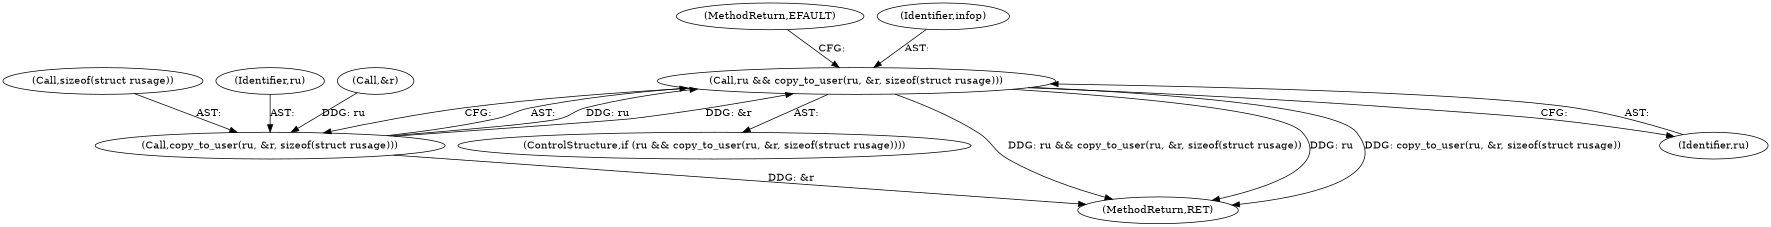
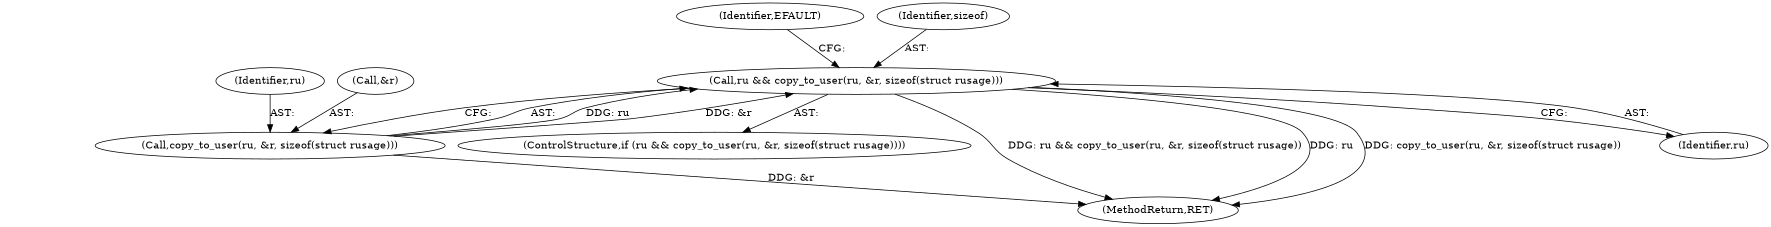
  digraph {
    n1 [label="(Call,ru && copy_to_user(ru, &r, sizeof(struct rusage)))"]
    n2 [label="(Call,copy_to_user(ru, &r, sizeof(struct rusage)))"]
    n3 [label="(ControlStructure,if (ru && copy_to_user(ru, &r, sizeof(struct rusage))))"]
    n4 [label="(MethodReturn,RET)"]
    n5 [label="(Identifier,ru)"]
-   n6 [label="(Call,sizeof(struct rusage))"]
-   n7 [label="(MethodReturn,EFAULT)"]
+   n7 [label="(Identifier,EFAULT)"]
    n8 [label="(Identifier,ru)"]
    n9 [label="(Call,&r)"]
-   n10 [label="(Identifier,infop)"]
+   n10 [label="(Identifier,sizeof)"]
    n1 -> n2 [label="CFG: "]
    n1 -> n3 [label="AST: "]
    n1 -> n4 [label="DDG: ru && copy_to_user(ru, &r, sizeof(struct rusage))"]
    n1 -> n4 [label="DDG: ru"]
    n1 -> n4 [label="DDG: copy_to_user(ru, &r, sizeof(struct rusage))"]
    n1 -> n5 [label="CFG: "]
    n2 -> n1 [label="AST: "]
    n2 -> n1 [label="DDG: ru"]
    n2 -> n1 [label="DDG: &r"]
    n2 -> n4 [label="DDG: &r"]
    n5 -> n1 [label="AST: "]
-   n6 -> n2 [label="AST: "]
    n7 -> n1 [label="CFG: "]
    n8 -> n2 [label="AST: "]
-   n9 -> n2 [label="DDG: ru"]
+   n9 -> n2 [label="AST: "]
    n10 -> n1 [label="AST: "]
  }
